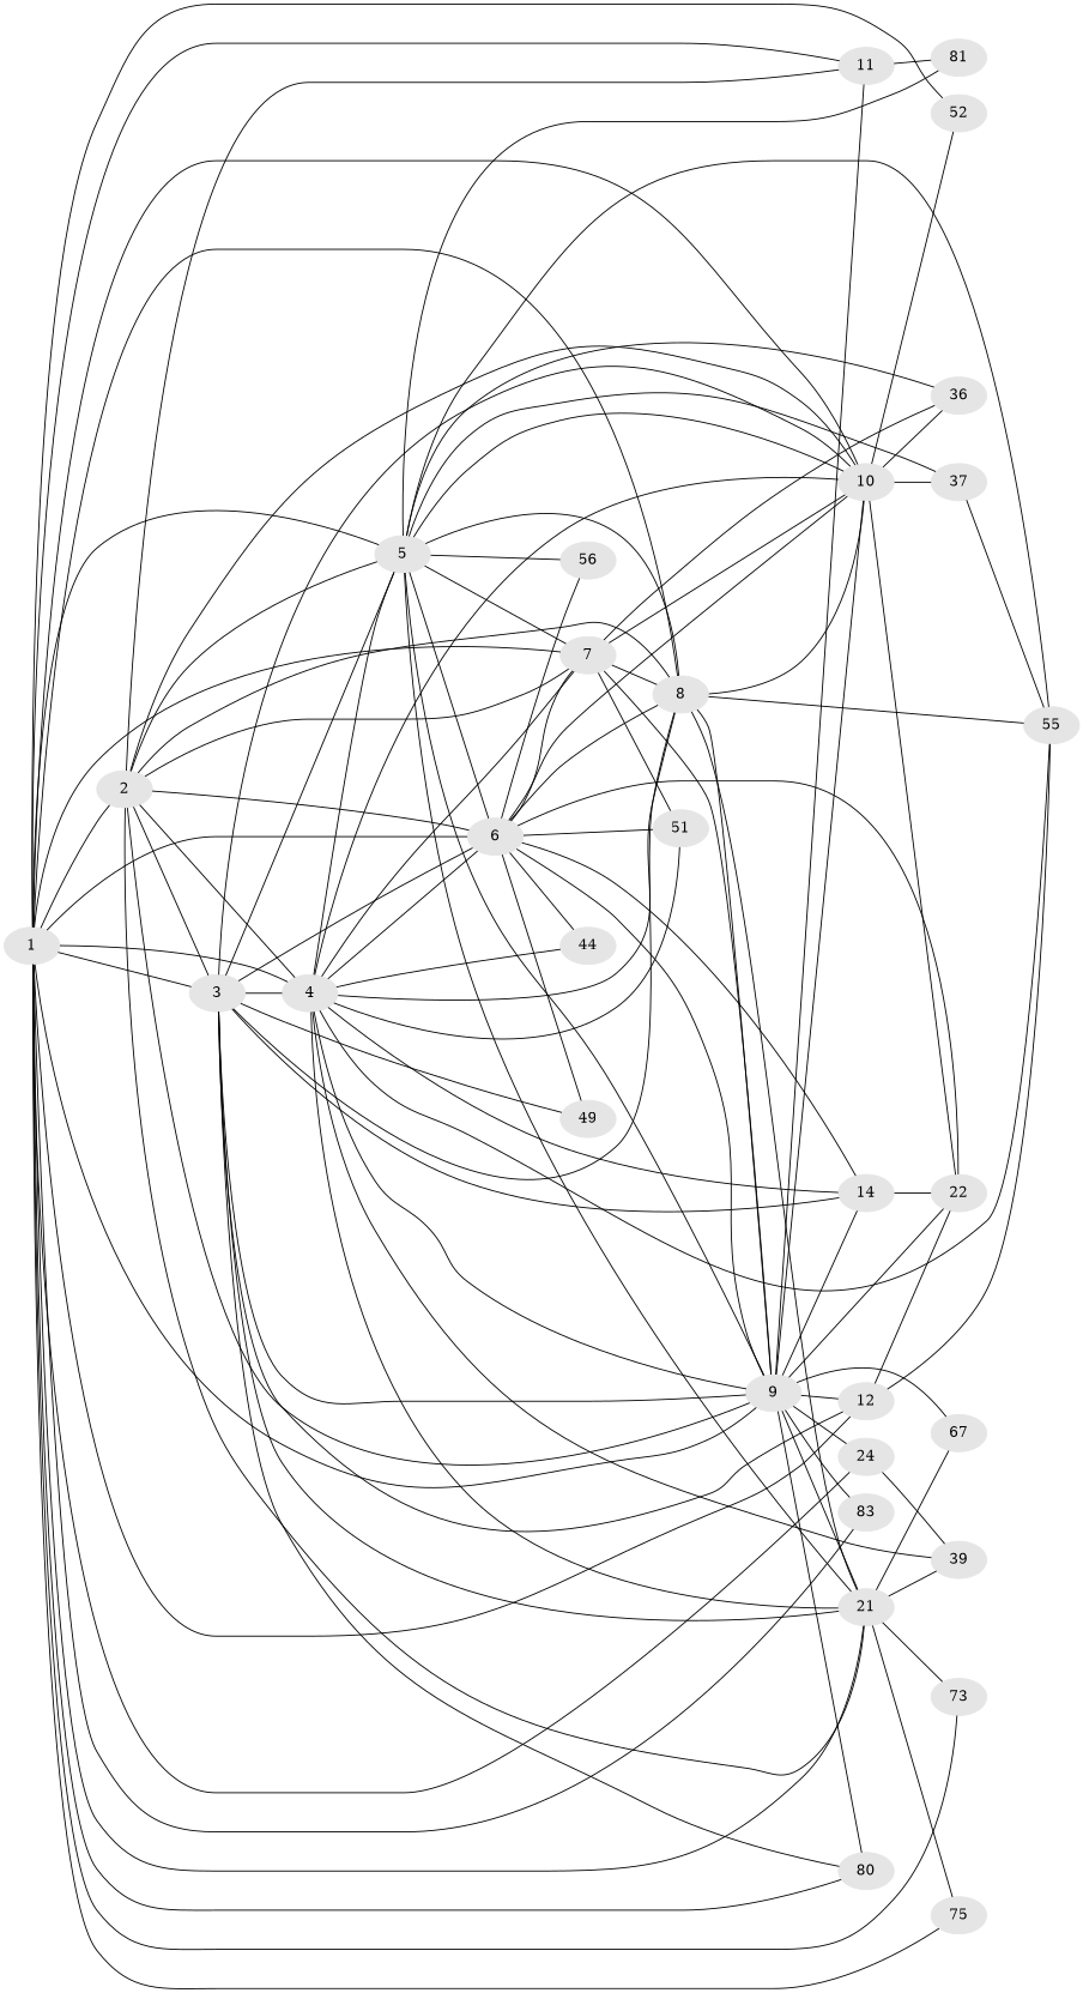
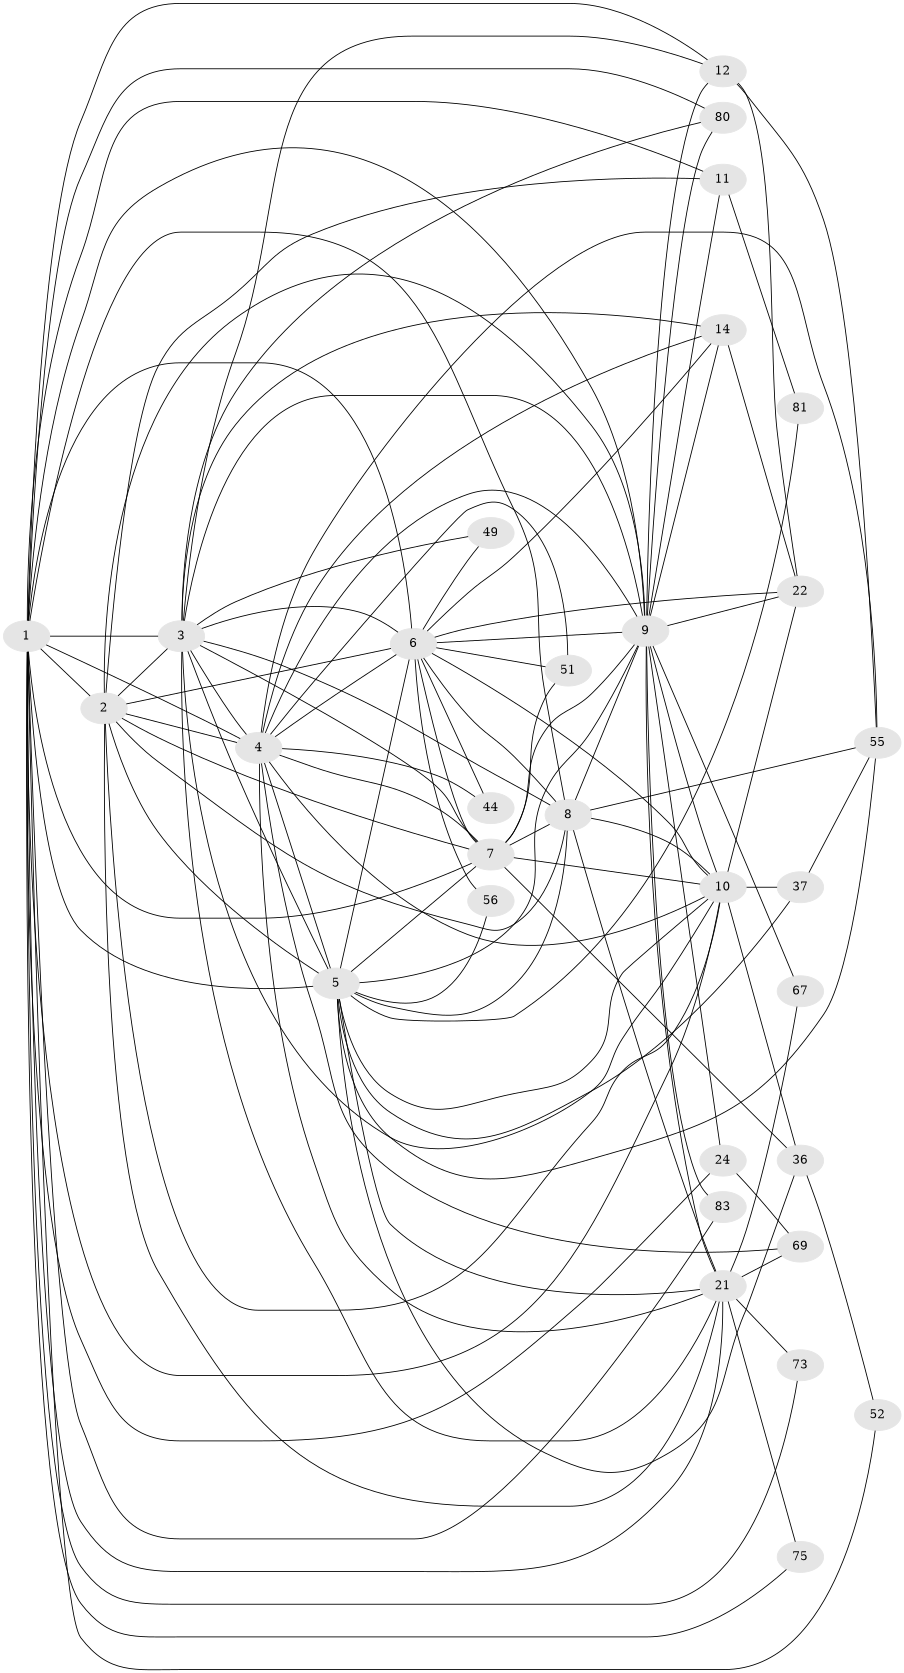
  graph {
    rankdir=LR
    node [color=gray90 style=filled]
    1 [super="+35"]
    2 [super="+31"]
    3 [super="+98+92+60+13+32+30+19+34+53+28+63"]
    4 [super="+26+54+15+43"]
    5 [super="+41+59"]
    6 [super="+29"]
    7 [super="+20+87+33"]
    8 [super="+17"]
    9 [super="+66+58+23+16+18+27+70+46"]
    10 [super="+84"]
    11
    12 [super="+64+71"]
    21 [super="+38"]
    24
    52
    73
    75
    80
    83
    14 [super="+68"]
    49
    44
    51 [super="+86"]
    55 [super="+100+76"]
-   69 [super="+74" label=39]
+   69 [super="+74"]
    36 [super="+45+78"]
    37
    56
    81
    22 [super="+42"]
    67
    1 -- 2
    1 -- 3 [weight=5]
    1 -- 4
    1 -- 5
    1 -- 6 [weight=3]
    1 -- 7 [weight=4]
    1 -- 8 [weight=2]
    1 -- 9 [weight=2]
    1 -- 10
    1 -- 11
    1 -- 12
    1 -- 21
    1 -- 24
    1 -- 52
    1 -- 73
    1 -- 75
    1 -- 80
    1 -- 83
    2 -- 3 [weight=2]
    2 -- 4
    2 -- 5
    2 -- 6 [weight=2]
    2 -- 7
    2 -- 8
    2 -- 9 [weight=4]
    2 -- 10
    2 -- 11
    2 -- 21
    3 -- 4 [weight=3]
    3 -- 5 [weight=2]
    3 -- 6 [weight=3]
+   3 -- 7 [weight=2]
    3 -- 8 [weight=2]
    3 -- 9 [weight=5]
    3 -- 10 [weight=2]
    3 -- 12
    3 -- 21 [weight=2]
    3 -- 80
    3 -- 14
    3 -- 49
    4 -- 5 [weight=3]
    4 -- 6 [weight=2]
    4 -- 7
-   4 -- 8 [weight=3]
    4 -- 9 [weight=3]
    4 -- 10
    4 -- 21 [weight=2]
    4 -- 14
    4 -- 44
    4 -- 51
    4 -- 55
    4 -- 69
    5 -- 6 [weight=2]
    5 -- 7 [weight=3]
    5 -- 8
    5 -- 9
    5 -- 10
    5 -- 21 [weight=4]
    5 -- 55
    5 -- 36
    5 -- 37
    5 -- 56
    5 -- 81
    6 -- 7 [weight=2]
    6 -- 8 [weight=2]
    6 -- 9
    6 -- 10
    6 -- 14
    6 -- 49
    6 -- 44
    6 -- 51
    6 -- 56
    6 -- 22
    7 -- 8
    7 -- 9 [weight=2]
    7 -- 10
    7 -- 51
    7 -- 36 [weight=2]
    8 -- 9 [weight=2]
    8 -- 10 [weight=2]
    8 -- 21
    8 -- 55
    9 -- 10 [weight=2]
    9 -- 11
    9 -- 12
    9 -- 21 [weight=2]
    9 -- 24
    9 -- 80
    9 -- 83
    9 -- 14
    9 -- 22
    9 -- 67
-   10 -- 52
+   36 -- 52
    10 -- 36
    10 -- 37
    10 -- 22
    11 -- 81
    12 -- 55
    12 -- 22
    21 -- 73
    21 -- 75
    21 -- 69
    21 -- 67
    24 -- 69
    14 -- 22
    37 -- 55
  }
